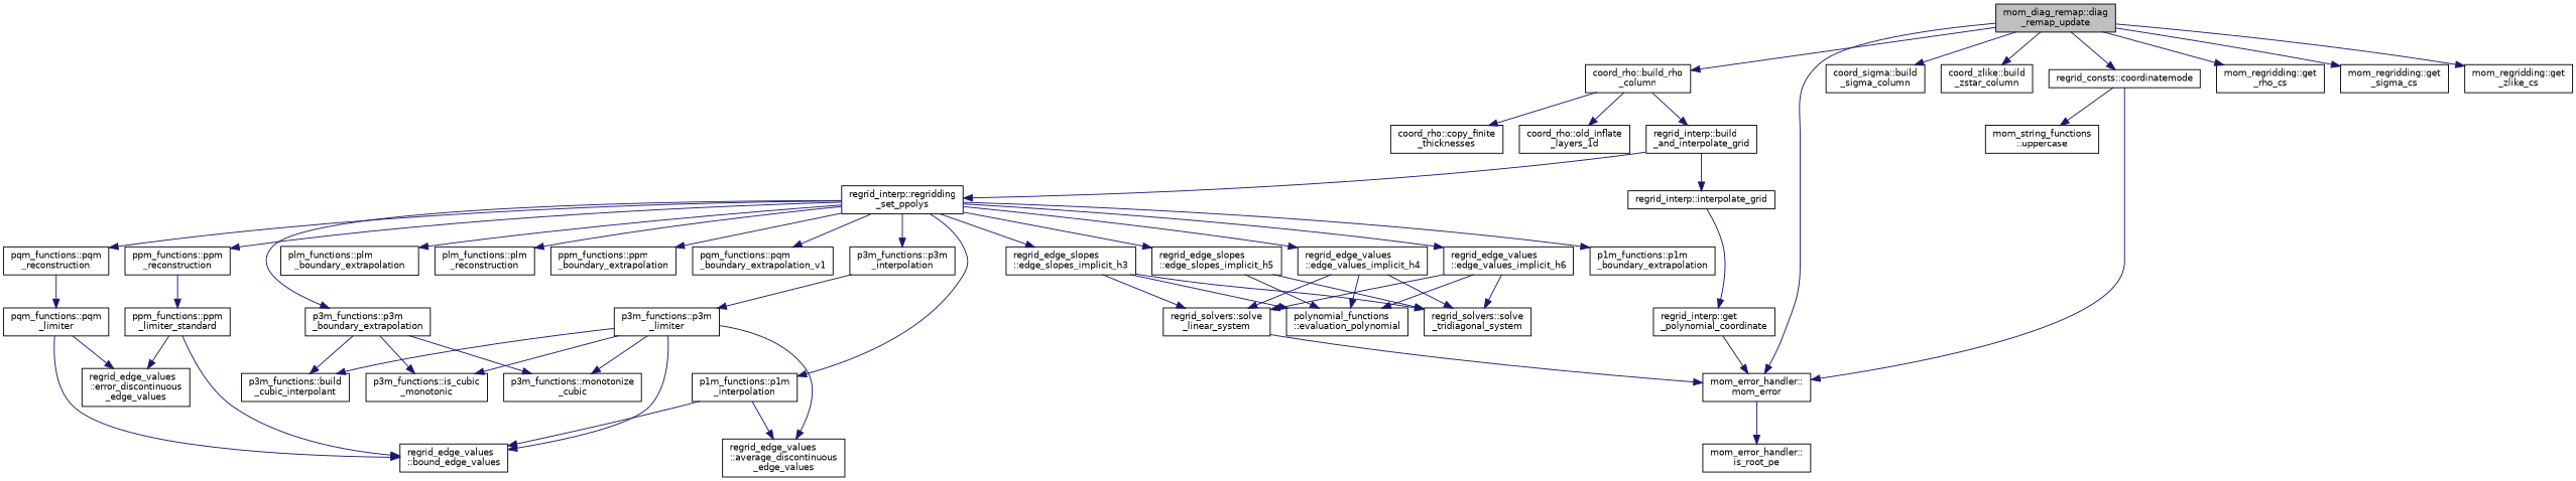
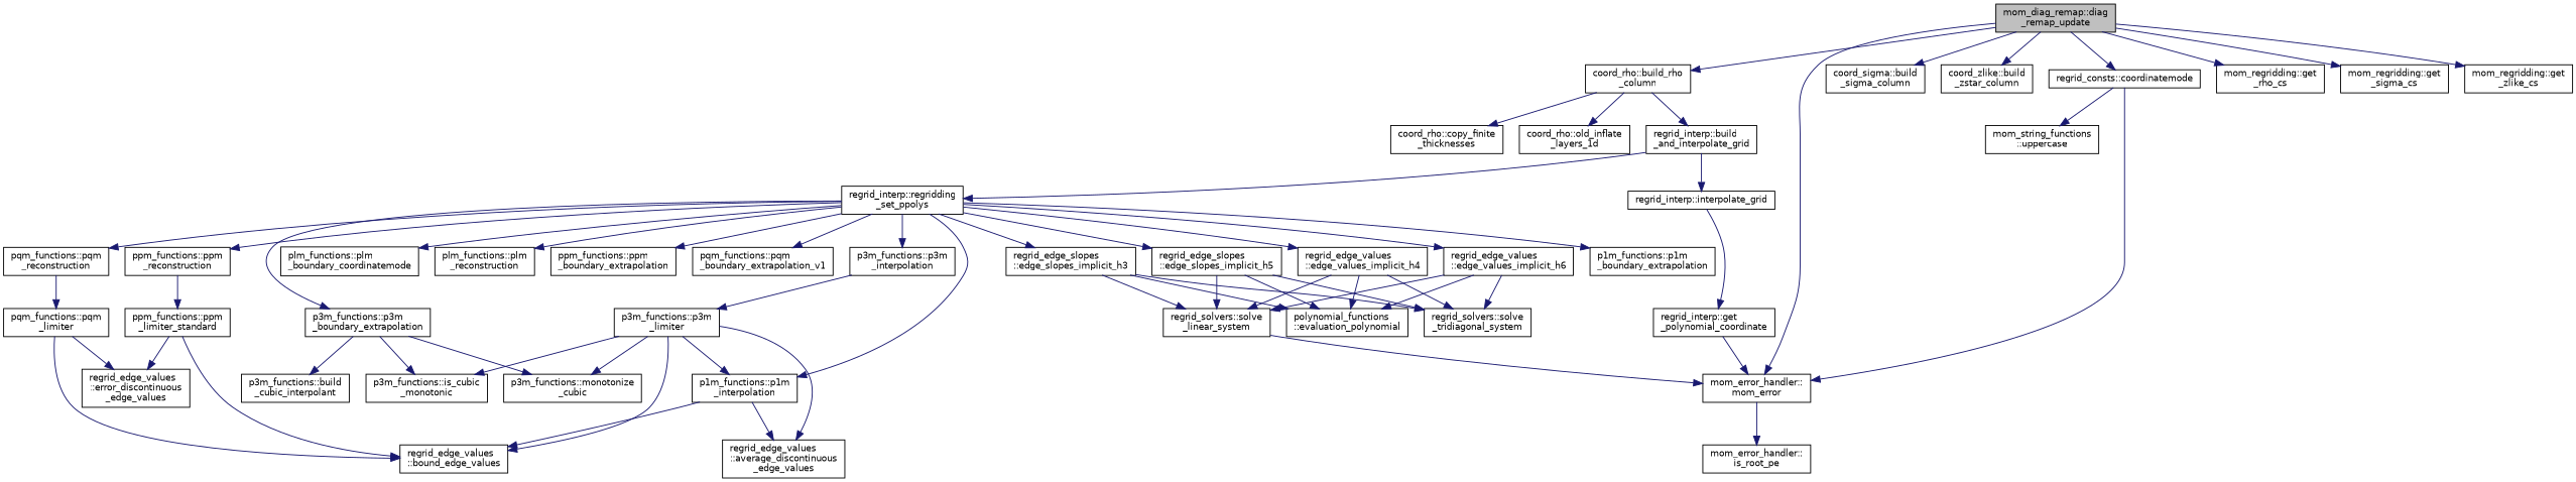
  digraph {
    rankdir=TB
    node [color=black fillcolor=white fontname=Helvetica fontsize=10 shape=record style=filled]
    edge [color=midnightblue fontname=Helvetica fontsize=10 labelfontname=Helvetica labelfontsize=10 style=solid]
    n1 [fillcolor=grey75 fontcolor=black height=0.2 label="mom_diag_remap::diag\l_remap_update" width=0.4]
    n2 [height=0.2 label="coord_rho::build_rho\l_column" width=0.4]
    n3 [height=0.2 label="mom_error_handler::\lmom_error" width=0.4]
    n4 [height=0.2 label="coord_sigma::build\l_sigma_column" width=0.4]
    n5 [height=0.2 label="coord_zlike::build\l_zstar_column" width=0.4]
    n6 [height=0.2 label="regrid_consts::coordinatemode" width=0.4]
    n7 [height=0.2 label="mom_regridding::get\l_rho_cs" width=0.4]
    n8 [height=0.2 label="mom_regridding::get\l_sigma_cs" width=0.4]
    n9 [height=0.2 label="mom_regridding::get\l_zlike_cs" width=0.4]
    n10 [height=0.2 label="regrid_interp::build\l_and_interpolate_grid" width=0.4]
    n11 [height=0.2 label="coord_rho::copy_finite\l_thicknesses" width=0.4]
    n12 [height=0.2 label="coord_rho::old_inflate\l_layers_1d" width=0.4]
    n13 [height=0.2 label="mom_error_handler::\lis_root_pe" width=0.4]
    n14 [height=0.2 label="mom_string_functions\l::uppercase" width=0.4]
    n15 [height=0.2 label="regrid_interp::interpolate_grid" width=0.4]
    n16 [height=0.2 label="regrid_interp::regridding\l_set_ppolys" width=0.4]
    n17 [height=0.2 label="regrid_interp::get\l_polynomial_coordinate" width=0.4]
    n18 [height=0.2 label="regrid_edge_slopes\l::edge_slopes_implicit_h3" width=0.4]
    n19 [height=0.2 label="regrid_edge_slopes\l::edge_slopes_implicit_h5" width=0.4]
    n20 [height=0.2 label="regrid_edge_values\l::edge_values_implicit_h4" width=0.4]
    n21 [height=0.2 label="regrid_edge_values\l::edge_values_implicit_h6" width=0.4]
    n22 [height=0.2 label="p1m_functions::p1m\l_boundary_extrapolation" width=0.4]
    n23 [height=0.2 label="p1m_functions::p1m\l_interpolation" width=0.4]
    n24 [height=0.2 label="p3m_functions::p3m\l_boundary_extrapolation" width=0.4]
    n25 [height=0.2 label="p3m_functions::p3m\l_interpolation" width=0.4]
-   n26 [height=0.2 label="plm_functions::plm\l_boundary_extrapolation" width=0.4]
+   n26 [height=0.2 label="plm_functions::plm\l_boundary_coordinatemode" width=0.4]
    n27 [height=0.2 label="plm_functions::plm\l_reconstruction" width=0.4]
    n28 [height=0.2 label="ppm_functions::ppm\l_boundary_extrapolation" width=0.4]
    n29 [height=0.2 label="ppm_functions::ppm\l_reconstruction" width=0.4]
    n30 [height=0.2 label="pqm_functions::pqm\l_boundary_extrapolation_v1" width=0.4]
    n31 [height=0.2 label="pqm_functions::pqm\l_reconstruction" width=0.4]
    n32 [height=0.2 label="polynomial_functions\l::evaluation_polynomial" width=0.4]
    n33 [height=0.2 label="regrid_solvers::solve\l_linear_system" width=0.4]
    n34 [height=0.2 label="regrid_solvers::solve\l_tridiagonal_system" width=0.4]
    n35 [height=0.2 label="regrid_edge_values\l::average_discontinuous\l_edge_values" width=0.4]
    n36 [height=0.2 label="regrid_edge_values\l::bound_edge_values" width=0.4]
    n37 [height=0.2 label="p3m_functions::build\l_cubic_interpolant" width=0.4]
    n38 [height=0.2 label="p3m_functions::is_cubic\l_monotonic" width=0.4]
    n39 [height=0.2 label="p3m_functions::monotonize\l_cubic" width=0.4]
    n40 [height=0.2 label="p3m_functions::p3m\l_limiter" width=0.4]
    n41 [height=0.2 label="ppm_functions::ppm\l_limiter_standard" width=0.4]
    n42 [height=0.2 label="pqm_functions::pqm\l_limiter" width=0.4]
    n43 [height=0.2 label="regrid_edge_values\l::error_discontinuous\l_edge_values" width=0.4]
    n1 -> n2
    n1 -> n3
    n1 -> n4
    n1 -> n5
    n1 -> n6
    n1 -> n7
    n1 -> n8
    n1 -> n9
    n2 -> n10
    n2 -> n11
    n2 -> n12
    n3 -> n13
    n6 -> n3
    n6 -> n14
    n10 -> n15
    n10 -> n16
    n15 -> n17
    n16 -> n18
    n16 -> n19
    n16 -> n20
    n16 -> n21
    n16 -> n22
    n16 -> n23
    n16 -> n24
    n16 -> n25
    n16 -> n26
    n16 -> n27
    n16 -> n28
    n16 -> n29
    n16 -> n30
    n16 -> n31
    n17 -> n3
    n18 -> n32
    n18 -> n33
    n18 -> n34
    n19 -> n32
+   n19 -> n33
    n19 -> n34
    n20 -> n32
    n20 -> n33
    n20 -> n34
    n21 -> n32
    n21 -> n33
    n21 -> n34
    n23 -> n35
    n23 -> n36
    n24 -> n37
    n24 -> n38
    n24 -> n39
    n25 -> n40
    n29 -> n41
    n31 -> n42
    n33 -> n3
    n40 -> n35
    n40 -> n36
-   n40 -> n37
+   n40 -> n23
    n40 -> n38
    n40 -> n39
    n41 -> n36
    n41 -> n43
    n42 -> n36
    n42 -> n43
  }
